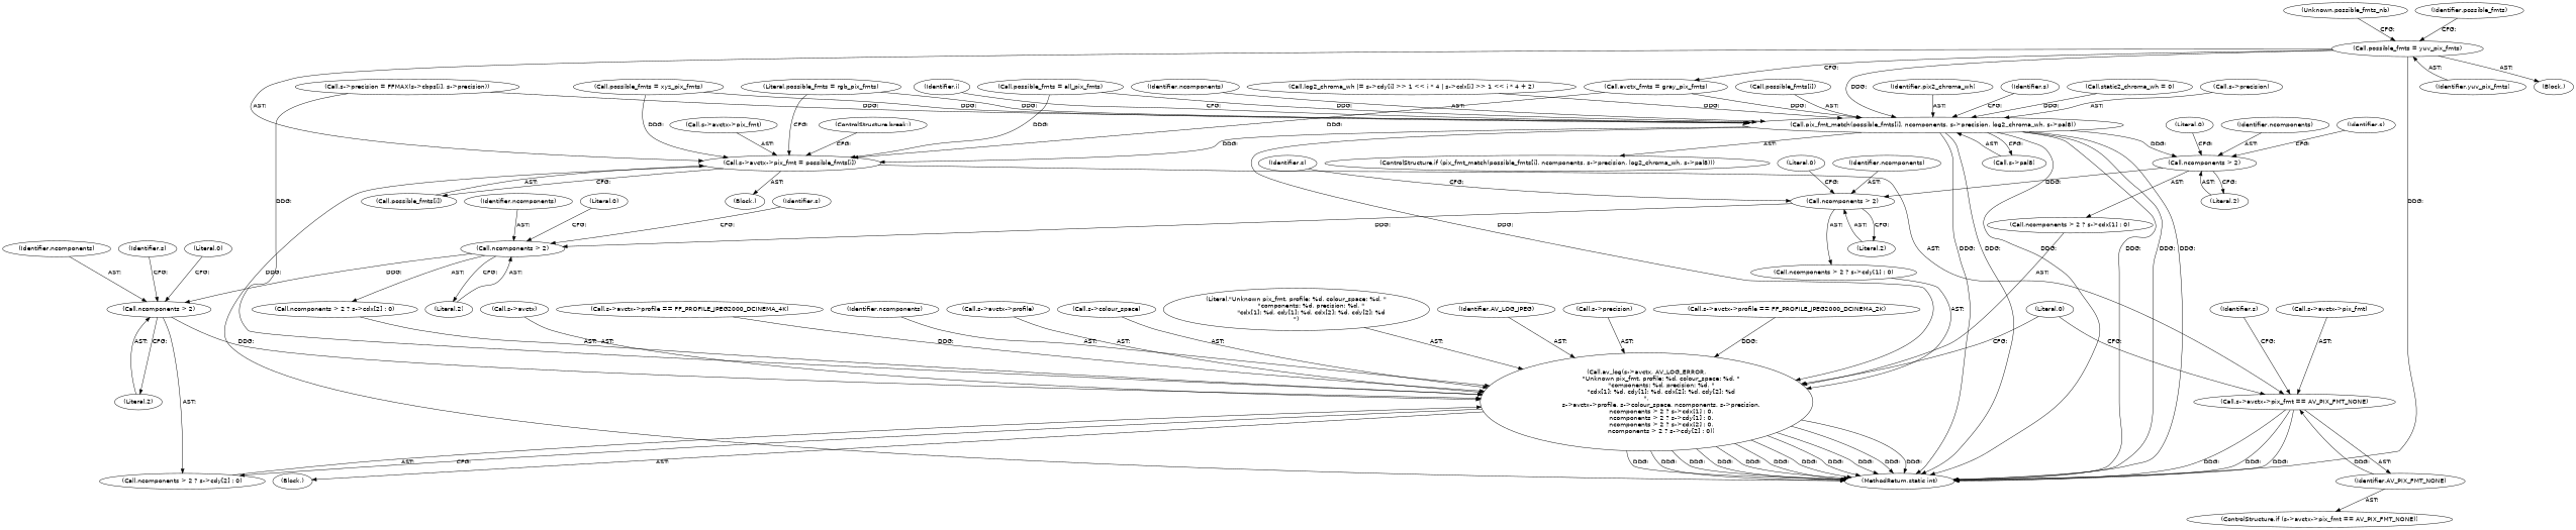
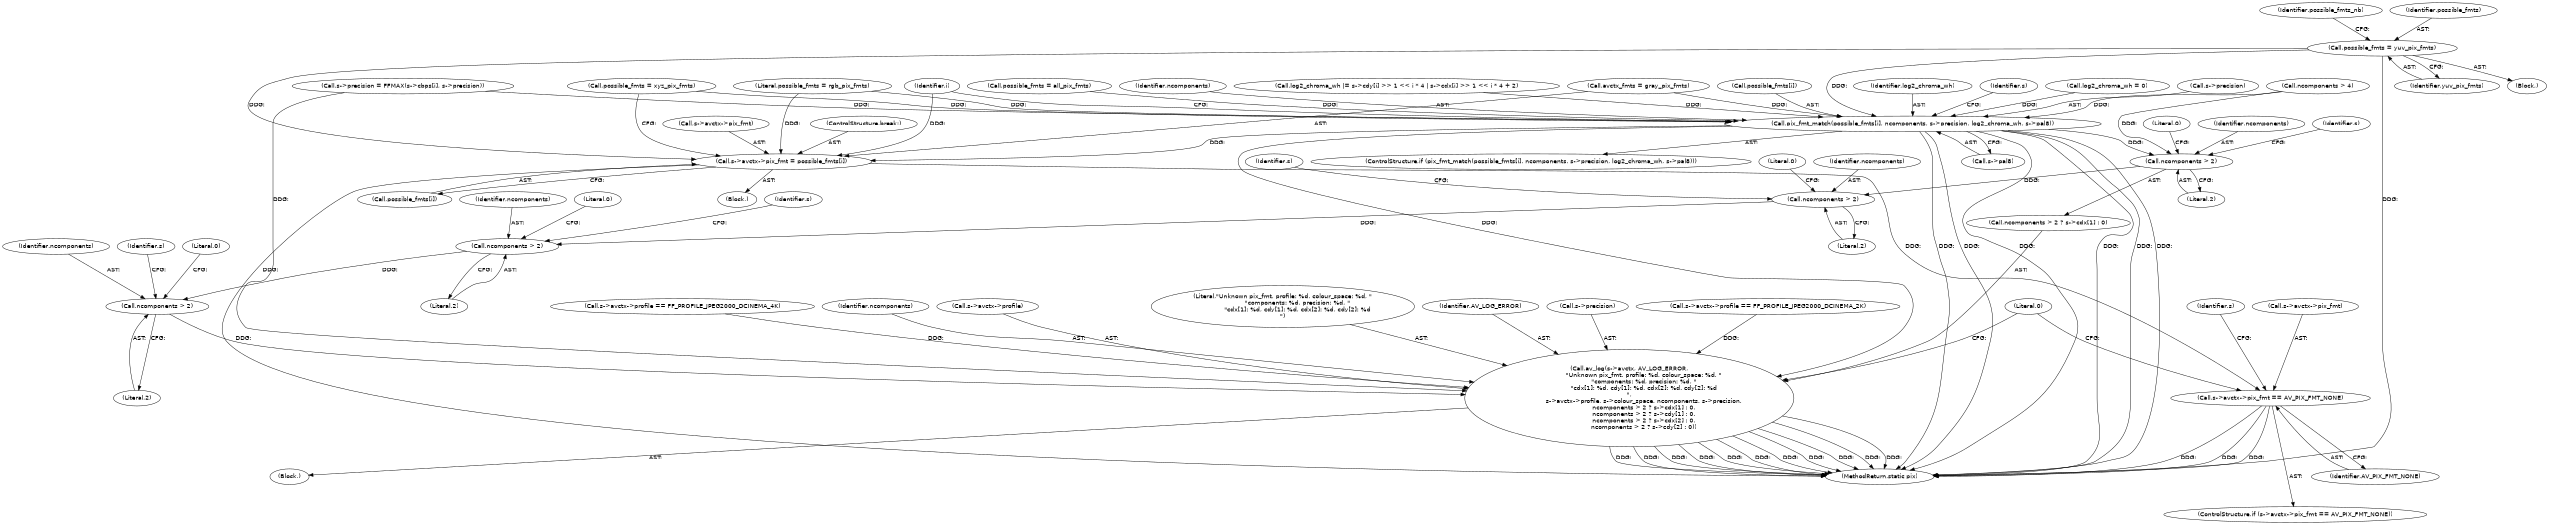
  digraph {
    fontname="DejaVu Sans"
    node [fontname="DejaVu Sans"]
    edge [fontname="DejaVu Sans"]
    n1 [label="(Call,possible_fmts = yuv_pix_fmts)"]
    n2 [label="(Call,pix_fmt_match(possible_fmts[i], ncomponents, s->precision, log2_chroma_wh, s->pal8))"]
    n3 [label="(Call,s->avctx->pix_fmt = possible_fmts[i])"]
    n4 [label="(Identifier,yuv_pix_fmts)"]
    n5 [label="(Block,)"]
-   n6 [label="(MethodReturn,static int)"]
+   n6 [label="(MethodReturn,static pix)"]
    n7 [label="(Call,av_log(s->avctx, AV_LOG_ERROR,\n               \"Unknown pix_fmt, profile: %d, colour_space: %d, \"\n               \"components: %d, precision: %d, \"\n               \"cdx[1]: %d, cdy[1]: %d, cdx[2]: %d, cdy[2]: %d\n\",\n               s->avctx->profile, s->colour_space, ncomponents, s->precision,\n               ncomponents > 2 ? s->cdx[1] : 0,\n               ncomponents > 2 ? s->cdy[1] : 0,\n               ncomponents > 2 ? s->cdx[2] : 0,\n               ncomponents > 2 ? s->cdy[2] : 0))"]
    n8 [label="(Call,ncomponents > 2)"]
    n9 [label="(ControlStructure,if (pix_fmt_match(possible_fmts[i], ncomponents, s->precision, log2_chroma_wh, s->pal8)))"]
    n10 [label="(Call,s->pal8)"]
    n11 [label="(Call,s->avctx->pix_fmt == AV_PIX_FMT_NONE)"]
    n12 [label="(Call,possible_fmts[i])"]
    n13 [label="(Block,)"]
    n14 [label="(Block,)"]
-   n15 [label="(Call,ncomponents > 2 ? s->cdy[2] : 0)"]
    n16 [label="(Call,ncomponents > 2)"]
    n17 [label="(Literal,2)"]
    n18 [label="(Call,ncomponents > 2 ? s->cdx[1] : 0)"]
    n19 [label="(Identifier,AV_PIX_FMT_NONE)"]
    n20 [label="(ControlStructure,if (s->avctx->pix_fmt == AV_PIX_FMT_NONE))"]
    n21 [label="(Call,ncomponents > 2)"]
-   n22 [label="(Call,ncomponents > 2 ? s->cdy[1] : 0)"]
    n23 [label="(Literal,2)"]
    n24 [label="(Call,ncomponents > 2)"]
    n25 [label="(Literal,2)"]
-   n26 [label="(Call,ncomponents > 2 ? s->cdx[2] : 0)"]
    n27 [label="(Literal,2)"]
    n28 [label="(Call,possible_fmts = xyz_pix_fmts)"]
-   n29 [label="(Identifier,AV_LOG_JPEG)"]
+   n29 [label="(Identifier,AV_LOG_ERROR)"]
    n30 [label="(Identifier,ncomponents)"]
    n31 [label="(Identifier,ncomponents)"]
    n32 [label="(Call,s->precision)"]
+   n33 [label="(Call,ncomponents > 4)"]
    n34 [label="(ControlStructure,break;)"]
    n35 [label="(Call,possible_fmts = all_pix_fmts)"]
    n36 [label="(Call,s->avctx->profile == FF_PROFILE_JPEG2000_DCINEMA_2K)"]
    n37 [label="(Literal,0)"]
    n38 [label="(Literal,0)"]
    n39 [label="(Identifier,ncomponents)"]
-   n40 [label="(Identifier,pix2_chroma_wh)"]
-   n41 [label="(Call,s->avctx)"]
+   n40 [label="(Identifier,log2_chroma_wh)"]
    n42 [label="(Identifier,s)"]
-   n43 [label="(Unknown,possible_fmts_nb)"]
+   n43 [label="(Identifier,possible_fmts_nb)"]
    n44 [label="(Call,s->avctx->pix_fmt)"]
    n45 [label="(Identifier,i)"]
    n46 [label="(Call,s->precision = FFMAX(s->cbps[i], s->precision))"]
    n47 [label="(Identifier,s)"]
-   n48 [label="(Call,static2_chroma_wh = 0)"]
+   n48 [label="(Call,log2_chroma_wh = 0)"]
    n49 [label="(Call,s->avctx->profile == FF_PROFILE_JPEG2000_DCINEMA_4K)"]
    n50 [label="(Identifier,s)"]
    n51 [label="(Identifier,s)"]
    n52 [label="(Call,s->avctx->pix_fmt)"]
    n53 [label="(Identifier,ncomponents)"]
    n54 [label="(Call,s->precision)"]
    n55 [label="(Identifier,s)"]
    n56 [label="(Identifier,s)"]
    n57 [label="(Identifier,possible_fmts)"]
    n58 [label="(Identifier,ncomponents)"]
    n59 [label="(Literal,0)"]
    n60 [label="(Call,s->avctx->profile)"]
-   n61 [label="(Call,s->colour_space)"]
    n62 [label="(Literal,0)"]
    n63 [label="(Call,log2_chroma_wh |= s->cdy[i] >> 1 << i * 4 | s->cdx[i] >> 1 << i * 4 + 2)"]
    n64 [label="(Identifier,ncomponents)"]
    n65 [label="(Call,avctx_fmts = gray_pix_fmts)"]
    n66 [label="(Literal,possible_fmts = rgb_pix_fmts)"]
    n67 [label="(Literal,0)"]
    n68 [label="(Literal,\"Unknown pix_fmt, profile: %d, colour_space: %d, \"\n               \"components: %d, precision: %d, \"\n               \"cdx[1]: %d, cdy[1]: %d, cdx[2]: %d, cdy[2]: %d\n\")"]
    n69 [label="(Call,possible_fmts[i])"]
    n1 -> n2 [label="DDG: "]
-   n1 -> n3 [label="AST: "]
-   n1 -> n65 [label="CFG: "]
+   n1 -> n3 [label="DDG: "]
+   n1 -> n4 [label="CFG: "]
    n1 -> n5 [label="AST: "]
    n1 -> n6 [label="DDG: "]
    n2 -> n3 [label="DDG: "]
    n2 -> n6 [label="DDG: "]
    n2 -> n6 [label="DDG: "]
    n2 -> n6 [label="DDG: "]
    n2 -> n6 [label="DDG: "]
    n2 -> n6 [label="DDG: "]
    n2 -> n6 [label="DDG: "]
    n2 -> n7 [label="DDG: "]
    n2 -> n8 [label="DDG: "]
    n2 -> n9 [label="AST: "]
    n2 -> n10 [label="CFG: "]
    n3 -> n6 [label="DDG: "]
-   n3 -> n11 [label="AST: "]
+   n3 -> n11 [label="DDG: "]
    n3 -> n12 [label="CFG: "]
    n3 -> n13 [label="AST: "]
    n4 -> n1 [label="AST: "]
    n7 -> n6 [label="DDG: "]
    n7 -> n6 [label="DDG: "]
    n7 -> n6 [label="DDG: "]
    n7 -> n6 [label="DDG: "]
    n7 -> n6 [label="DDG: "]
    n7 -> n6 [label="DDG: "]
    n7 -> n6 [label="DDG: "]
    n7 -> n6 [label="DDG: "]
    n7 -> n6 [label="DDG: "]
    n7 -> n6 [label="DDG: "]
    n7 -> n6 [label="DDG: "]
    n7 -> n14 [label="AST: "]
-   n7 -> n15 [label="CFG: "]
    n8 -> n16 [label="DDG: "]
    n8 -> n17 [label="CFG: "]
    n8 -> n18 [label="AST: "]
    n10 -> n2 [label="AST: "]
    n11 -> n6 [label="DDG: "]
    n11 -> n6 [label="DDG: "]
    n11 -> n6 [label="DDG: "]
-   n11 -> n19 [label="AST: "]
-   n19 -> n20 [label="AST: "]
+   n11 -> n19 [label="CFG: "]
+   n11 -> n20 [label="AST: "]
    n12 -> n3 [label="AST: "]
-   n15 -> n7 [label="AST: "]
    n16 -> n21 [label="DDG: "]
-   n16 -> n22 [label="AST: "]
    n16 -> n23 [label="CFG: "]
    n17 -> n8 [label="AST: "]
    n18 -> n7 [label="AST: "]
-   n19 -> n11 [label="DDG: "]
+   n19 -> n11 [label="AST: "]
    n21 -> n24 [label="DDG: "]
    n21 -> n25 [label="CFG: "]
-   n21 -> n26 [label="AST: "]
-   n22 -> n7 [label="AST: "]
    n23 -> n16 [label="AST: "]
    n24 -> n7 [label="DDG: "]
-   n24 -> n15 [label="AST: "]
    n24 -> n27 [label="CFG: "]
    n25 -> n21 [label="AST: "]
-   n26 -> n7 [label="AST: "]
    n27 -> n24 [label="AST: "]
    n28 -> n2 [label="DDG: "]
-   n28 -> n3 [label="DDG: "]
+   n28 -> n3 [label="CFG: "]
    n29 -> n7 [label="AST: "]
    n30 -> n21 [label="AST: "]
    n31 -> n8 [label="AST: "]
    n32 -> n7 [label="AST: "]
-   n34 -> n3 [label="CFG: "]
+   n33 -> n2 [label="DDG: "]
+   n33 -> n8 [label="DDG: "]
+   n34 -> n3 [label="AST: "]
    n35 -> n2 [label="DDG: "]
-   n35 -> n3 [label="DDG: "]
+   n45 -> n3 [label="DDG: "]
    n36 -> n7 [label="DDG: "]
    n37 -> n21 [label="CFG: "]
    n38 -> n7 [label="CFG: "]
    n38 -> n11 [label="CFG: "]
    n39 -> n16 [label="AST: "]
    n40 -> n2 [label="AST: "]
-   n41 -> n7 [label="AST: "]
    n42 -> n8 [label="CFG: "]
    n43 -> n1 [label="CFG: "]
    n44 -> n3 [label="AST: "]
    n45 -> n2 [label="CFG: "]
    n46 -> n2 [label="DDG: "]
    n46 -> n7 [label="DDG: "]
    n47 -> n2 [label="CFG: "]
    n48 -> n2 [label="DDG: "]
    n49 -> n7 [label="DDG: "]
    n50 -> n16 [label="CFG: "]
    n51 -> n21 [label="CFG: "]
    n52 -> n11 [label="AST: "]
    n53 -> n7 [label="AST: "]
    n54 -> n2 [label="AST: "]
    n55 -> n24 [label="CFG: "]
    n56 -> n11 [label="CFG: "]
-   n57 -> n1 [label="CFG: "]
+   n57 -> n1 [label="AST: "]
    n58 -> n2 [label="AST: "]
    n59 -> n24 [label="CFG: "]
    n60 -> n7 [label="AST: "]
-   n61 -> n7 [label="AST: "]
    n62 -> n16 [label="CFG: "]
    n63 -> n2 [label="DDG: "]
    n64 -> n24 [label="AST: "]
    n65 -> n2 [label="DDG: "]
-   n65 -> n3 [label="DDG: "]
+   n65 -> n3 [label="AST: "]
    n66 -> n2 [label="DDG: "]
-   n66 -> n3 [label="CFG: "]
+   n66 -> n3 [label="DDG: "]
    n67 -> n8 [label="CFG: "]
    n68 -> n7 [label="AST: "]
    n69 -> n2 [label="AST: "]
  }
